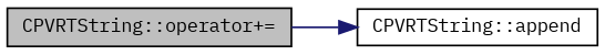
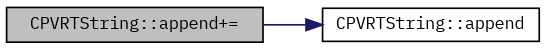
  digraph {
    rankdir=LR
    fontname="IBM Plex Mono"
    node [color=black fontname="IBM Plex Mono" fontsize=10 shape=record style=filled]
-   n1 [fillcolor=grey75 fontcolor=black height=0.2 label="CPVRTString::operator+=" width=0.4]
+   n1 [fillcolor=grey75 fontcolor=black height=0.2 label="CPVRTString::append+=" width=0.4]
    n2 [fillcolor=white height=0.2 label="CPVRTString::append" width=0.4]
    n1 -> n2 [color=midnightblue fontname="IBM Plex Mono" fontsize=10 labelfontname=Helvetica labelfontsize=10 style=solid]
  }
